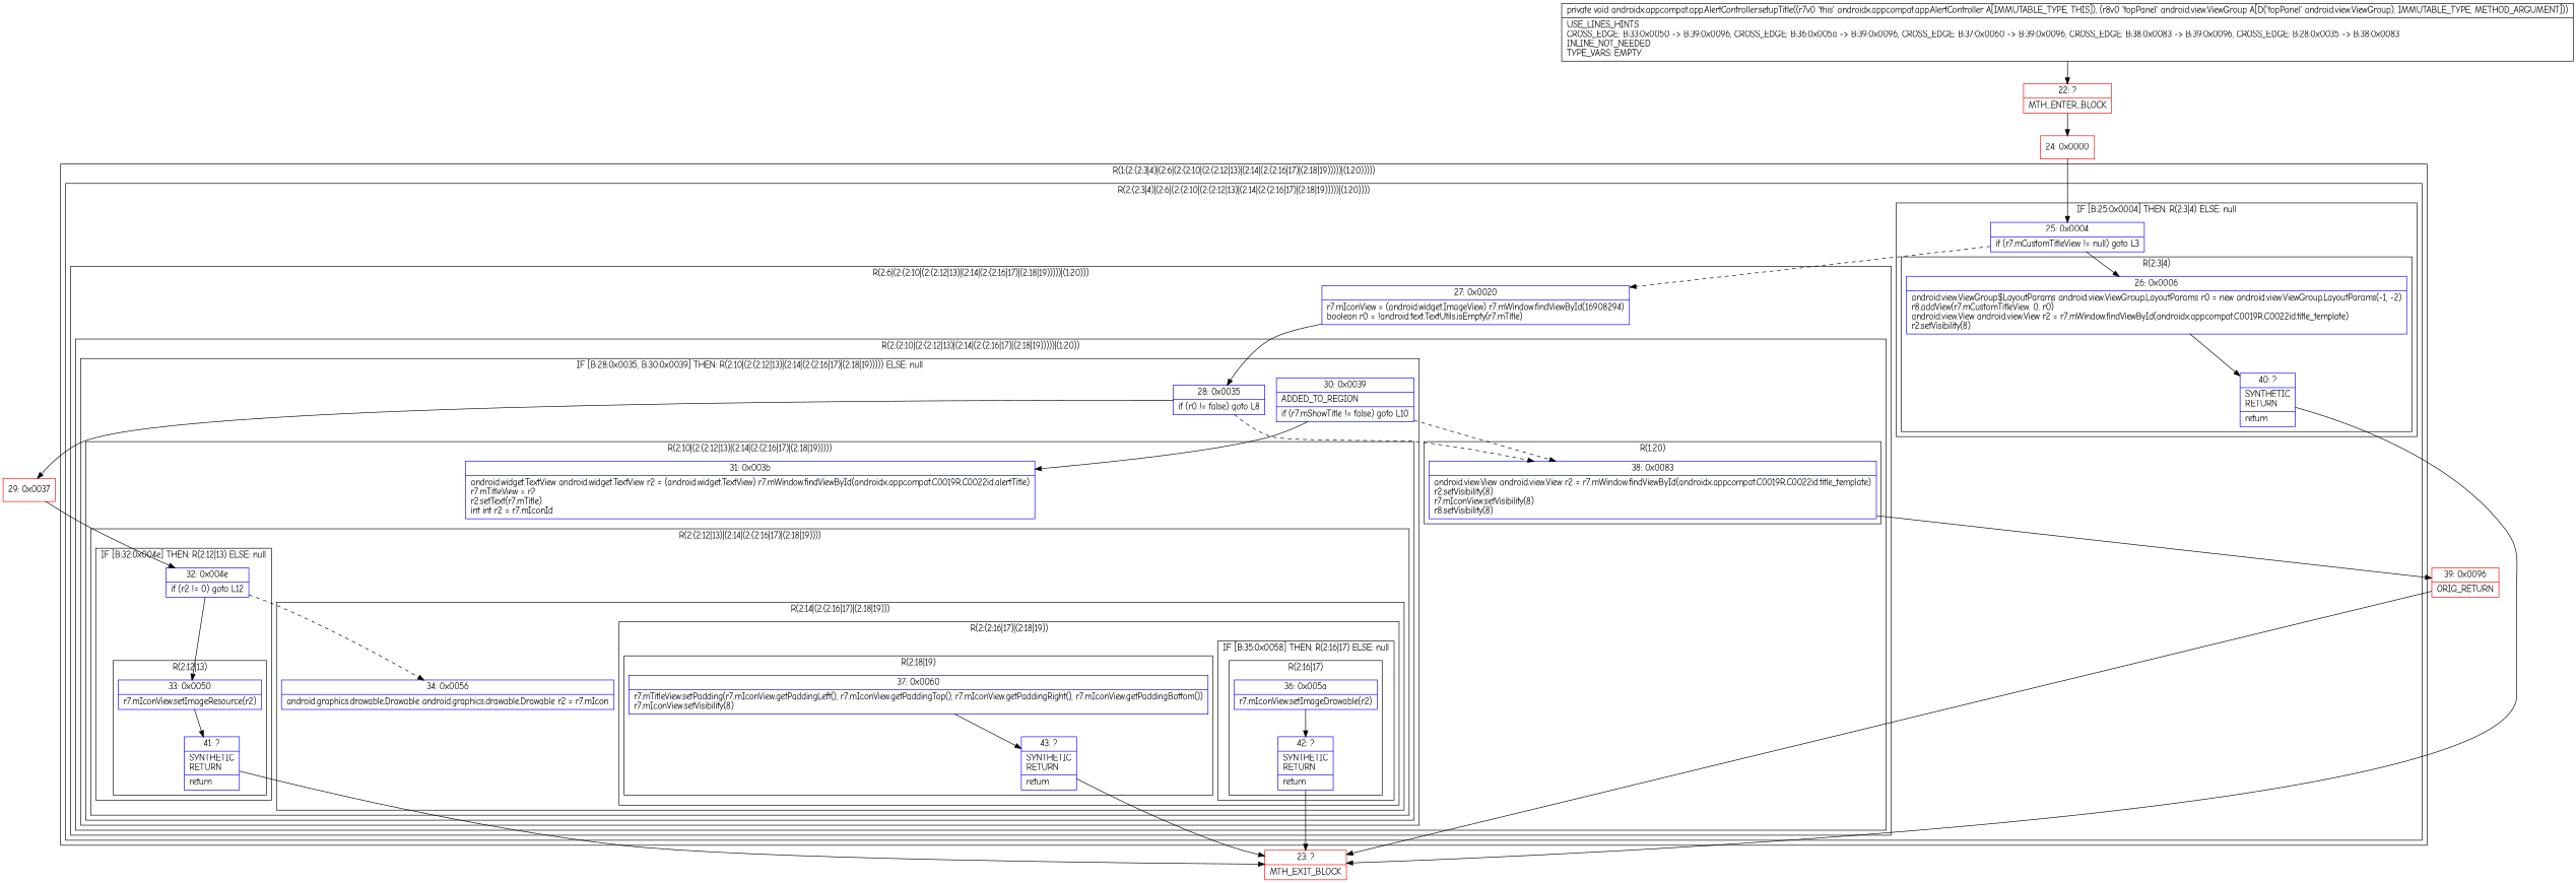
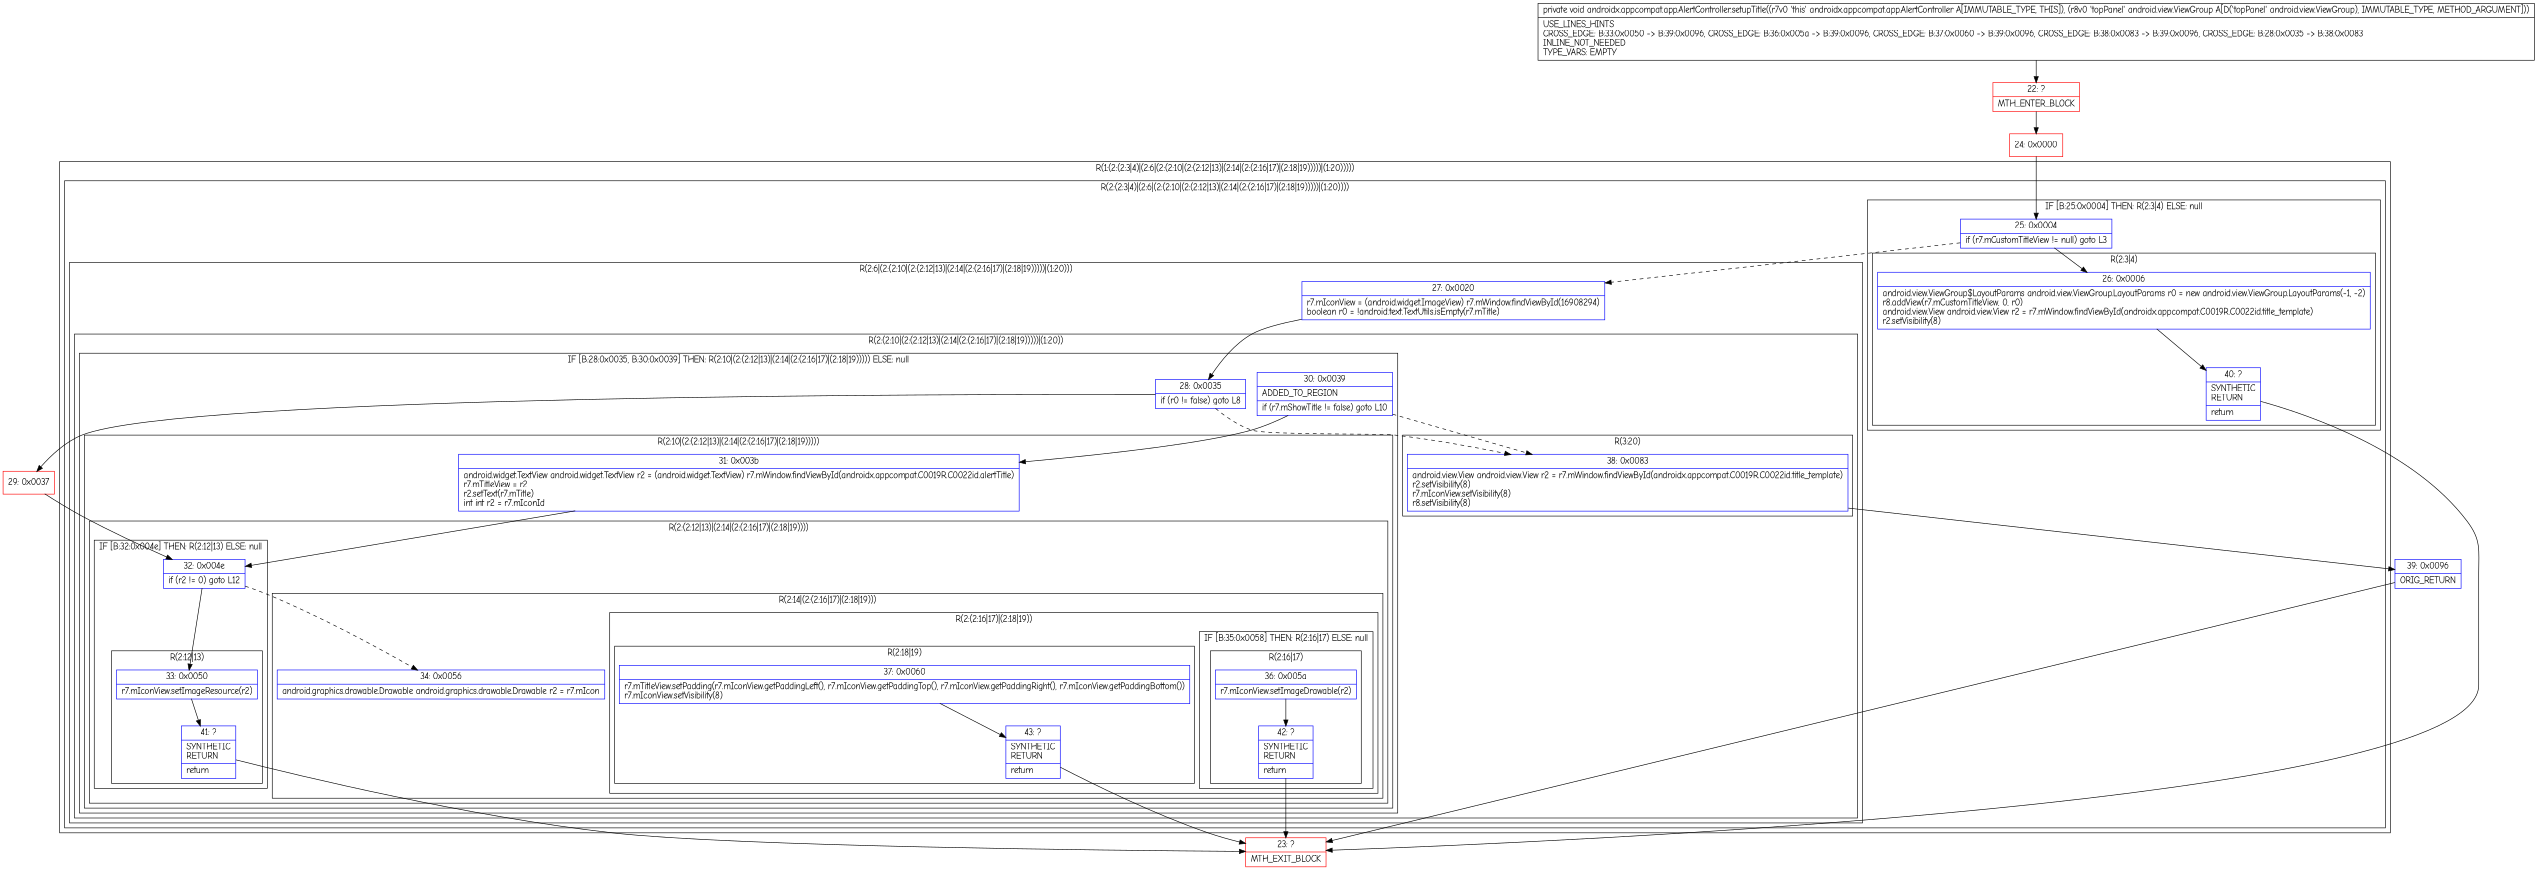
  digraph {
    fontname="Comic Neue"
    node [color=blue fontname="Comic Neue" shape=record]
    edge [fontname="Comic Neue"]
    n1 [label="{26\:\ 0x0006|android.view.ViewGroup$LayoutParams android.view.ViewGroup.LayoutParams r0 = new android.view.ViewGroup.LayoutParams(\-1, \-2)\lr8.addView(r7.mCustomTitleView, 0, r0)\landroid.view.View android.view.View r2 = r7.mWindow.findViewById(androidx.appcompat.C0019R.C0022id.title_template)\lr2.setVisibility(8)\l}"]
    n2 [label="{40\:\ ?|SYNTHETIC\lRETURN\l|return\l}"]
    n3 [label="{25\:\ 0x0004|if (r7.mCustomTitleView != null) goto L3\l}"]
    n4 [label="{33\:\ 0x0050|r7.mIconView.setImageResource(r2)\l}"]
    n5 [label="{41\:\ ?|SYNTHETIC\lRETURN\l|return\l}"]
    n6 [label="{32\:\ 0x004e|if (r2 != 0) goto L12\l}"]
    n7 [label="{36\:\ 0x005a|r7.mIconView.setImageDrawable(r2)\l}"]
    n8 [label="{42\:\ ?|SYNTHETIC\lRETURN\l|return\l}"]
    n9 [label="{37\:\ 0x0060|r7.mTitleView.setPadding(r7.mIconView.getPaddingLeft(), r7.mIconView.getPaddingTop(), r7.mIconView.getPaddingRight(), r7.mIconView.getPaddingBottom())\lr7.mIconView.setVisibility(8)\l}"]
    n10 [label="{43\:\ ?|SYNTHETIC\lRETURN\l|return\l}"]
    n11 [label="{34\:\ 0x0056|android.graphics.drawable.Drawable android.graphics.drawable.Drawable r2 = r7.mIcon\l}"]
    n12 [label="{31\:\ 0x003b|android.widget.TextView android.widget.TextView r2 = (android.widget.TextView) r7.mWindow.findViewById(androidx.appcompat.C0019R.C0022id.alertTitle)\lr7.mTitleView = r2\lr2.setText(r7.mTitle)\lint int r2 = r7.mIconId\l}"]
    n13 [label="{28\:\ 0x0035|if (r0 != false) goto L8\l}"]
    n14 [label="{30\:\ 0x0039|ADDED_TO_REGION\l|if (r7.mShowTitle != false) goto L10\l}"]
    n15 [label="{38\:\ 0x0083|android.view.View android.view.View r2 = r7.mWindow.findViewById(androidx.appcompat.C0019R.C0022id.title_template)\lr2.setVisibility(8)\lr7.mIconView.setVisibility(8)\lr8.setVisibility(8)\l}"]
    n16 [label="{27\:\ 0x0020|r7.mIconView = (android.widget.ImageView) r7.mWindow.findViewById(16908294)\lboolean r0 = !android.text.TextUtils.isEmpty(r7.mTitle)\l}"]
    n17 [color=red label="{23\:\ ?|MTH_EXIT_BLOCK\l}"]
    n18 [color=red label="{29\:\ 0x0037}"]
-   n19 [color=red label="{39\:\ 0x0096|ORIG_RETURN\l}"]
+   n19 [label="{39\:\ 0x0096|ORIG_RETURN\l}"]
    n20 [color=red label="{22\:\ ?|MTH_ENTER_BLOCK\l}"]
    n21 [color=red label="{24\:\ 0x0000}"]
    n22 [label="{private void androidx.appcompat.app.AlertController.setupTitle((r7v0 'this' androidx.appcompat.app.AlertController A[IMMUTABLE_TYPE, THIS]), (r8v0 'topPanel' android.view.ViewGroup A[D('topPanel' android.view.ViewGroup), IMMUTABLE_TYPE, METHOD_ARGUMENT]))  | USE_LINES_HINTS\lCROSS_EDGE: B:33:0x0050 \-\> B:39:0x0096, CROSS_EDGE: B:36:0x005a \-\> B:39:0x0096, CROSS_EDGE: B:37:0x0060 \-\> B:39:0x0096, CROSS_EDGE: B:38:0x0083 \-\> B:39:0x0096, CROSS_EDGE: B:28:0x0035 \-\> B:38:0x0083\lINLINE_NOT_NEEDED\lTYPE_VARS: EMPTY\l}" color=""]
    subgraph cluster_1 {
      label="R(1:(2:(2:3|4)|(2:6|(2:(2:10|(2:(2:12|13)|(2:14|(2:(2:16|17)|(2:18|19)))))|(1:20)))))"
      subgraph cluster_2 {
        label="R(2:(2:3|4)|(2:6|(2:(2:10|(2:(2:12|13)|(2:14|(2:(2:16|17)|(2:18|19)))))|(1:20))))"
        subgraph cluster_3 {
          label="IF [B:25:0x0004] THEN: R(2:3|4) ELSE: null"
          n3
          subgraph cluster_4 {
            label="R(2:3|4)"
            n1
            n2
          }
        }
        subgraph cluster_5 {
          label="R(2:6|(2:(2:10|(2:(2:12|13)|(2:14|(2:(2:16|17)|(2:18|19)))))|(1:20)))"
          n16
          subgraph cluster_6 {
            label="R(2:(2:10|(2:(2:12|13)|(2:14|(2:(2:16|17)|(2:18|19)))))|(1:20))"
            subgraph cluster_7 {
              label="IF [B:28:0x0035, B:30:0x0039] THEN: R(2:10|(2:(2:12|13)|(2:14|(2:(2:16|17)|(2:18|19))))) ELSE: null"
              n13
              n14
              subgraph cluster_8 {
                label="R(2:10|(2:(2:12|13)|(2:14|(2:(2:16|17)|(2:18|19)))))"
                n12
                subgraph cluster_9 {
                  label="R(2:(2:12|13)|(2:14|(2:(2:16|17)|(2:18|19))))"
                  subgraph cluster_10 {
                    label="IF [B:32:0x004e] THEN: R(2:12|13) ELSE: null"
                    n6
                    subgraph cluster_11 {
                      label="R(2:12|13)"
                      n4
                      n5
                    }
                  }
                  subgraph cluster_12 {
                    label="R(2:14|(2:(2:16|17)|(2:18|19)))"
                    n11
                    subgraph cluster_13 {
                      label="R(2:(2:16|17)|(2:18|19))"
                      subgraph cluster_14 {
                        label="IF [B:35:0x0058] THEN: R(2:16|17) ELSE: null"
                        subgraph cluster_15 {
                          label="R(2:16|17)"
                          n7
                          n8
                        }
                      }
                      subgraph cluster_16 {
                        label="R(2:18|19)"
                        n9
                        n10
                      }
                    }
                  }
                }
              }
            }
            subgraph cluster_17 {
-             label="R(1:20)"
+             label="R(3:20)"
              n15
            }
          }
        }
      }
    }
    n1 -> n2
    n2 -> n17
    n3 -> n1
    n3 -> n16 [style=dashed]
    n4 -> n5
    n5 -> n17
    n6 -> n4
    n6 -> n11 [style=dashed]
    n7 -> n8
    n8 -> n17
    n9 -> n10
    n10 -> n17
+   n12 -> n6
    n13 -> n15 [style=dashed]
    n13 -> n18
    n14 -> n12
    n14 -> n15 [style=dashed]
    n15 -> n19
    n16 -> n13
    n18 -> n6
    n19 -> n17
    n20 -> n21
    n21 -> n3
    n22 -> n20
  }
